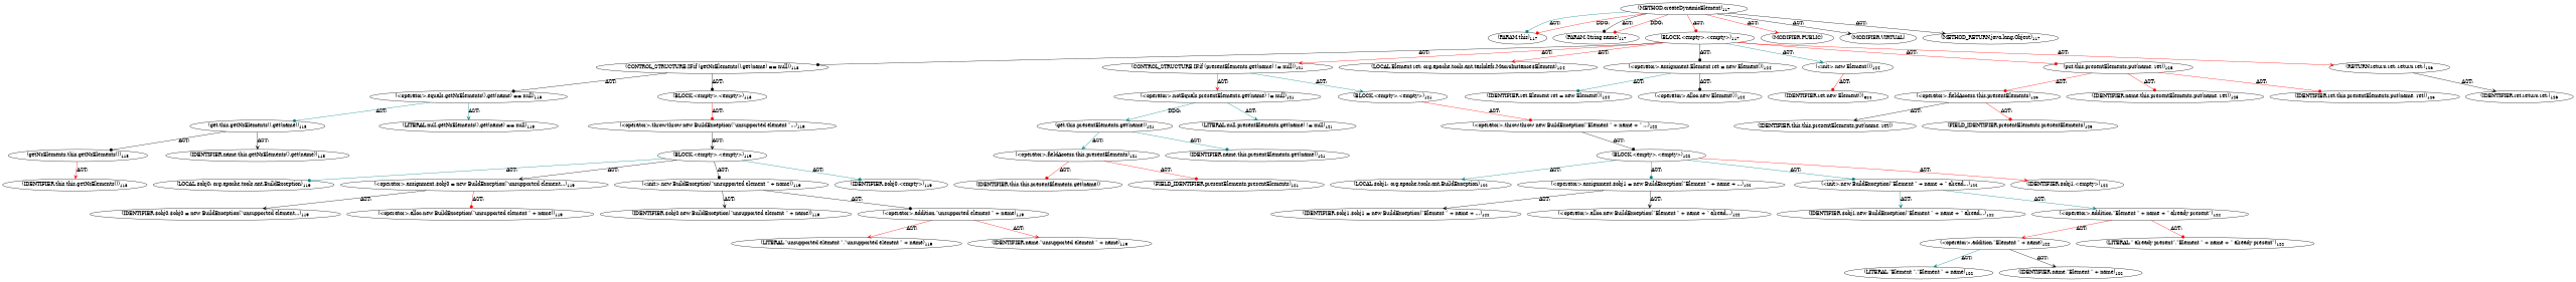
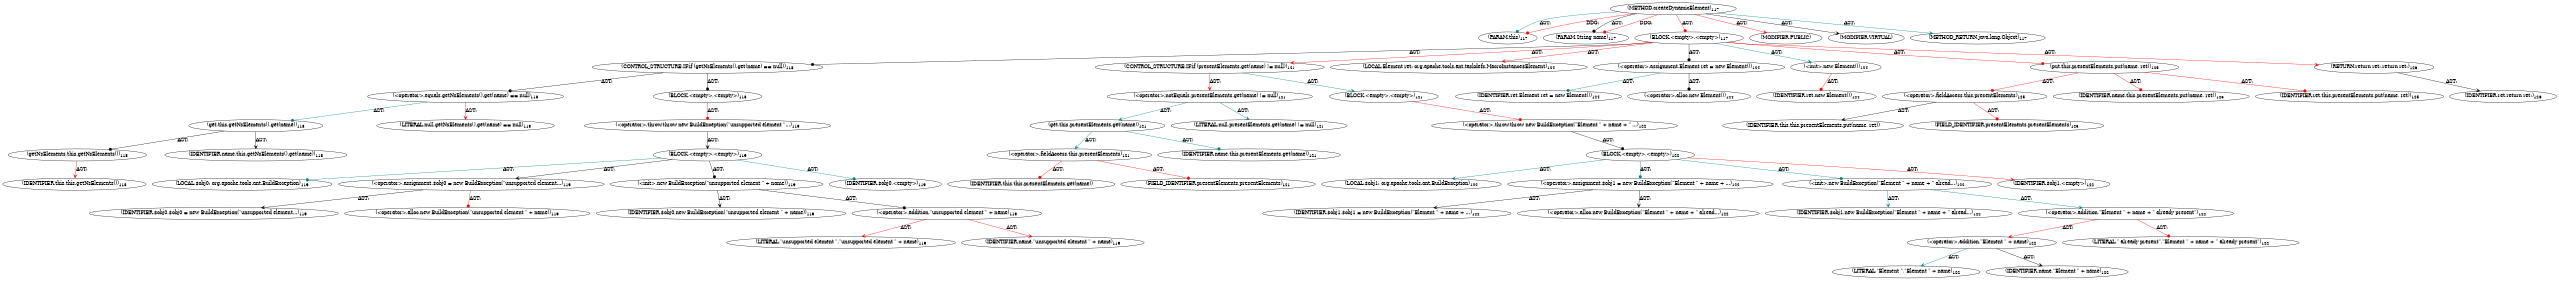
  digraph {
    edge [arrowhead=dot color=red]
    n1 [label=<(METHOD,createDynamicElement)<SUB>117</SUB>>]
    n2 [label=<(PARAM,this)<SUB>117</SUB>>]
    n3 [label=<(PARAM,String name)<SUB>117</SUB>>]
    n4 [label=<(BLOCK,&lt;empty&gt;,&lt;empty&gt;)<SUB>117</SUB>>]
    n5 [label=<(MODIFIER,PUBLIC)>]
    n6 [label=<(MODIFIER,VIRTUAL)>]
    n7 [label=<(METHOD_RETURN,java.lang.Object)<SUB>117</SUB>>]
    n8 [label=<(CONTROL_STRUCTURE,IF,if (getNsElements().get(name) == null))<SUB>118</SUB>>]
    n9 [label=<(CONTROL_STRUCTURE,IF,if (presentElements.get(name) != null))<SUB>121</SUB>>]
    n10 [label=<(LOCAL,Element ret: org.apache.tools.ant.taskdefs.MacroInstance$Element)<SUB>124</SUB>>]
    n11 [label=<(&lt;operator&gt;.assignment,Element ret = new Element())<SUB>124</SUB>>]
    n12 [label=<(&lt;init&gt;,new Element())<SUB>124</SUB>>]
    n13 [label=<(put,this.presentElements.put(name, ret))<SUB>125</SUB>>]
    n14 [label=<(RETURN,return ret;,return ret;)<SUB>126</SUB>>]
    n15 [label=<(&lt;operator&gt;.equals,getNsElements().get(name) == null)<SUB>118</SUB>>]
    n16 [label=<(BLOCK,&lt;empty&gt;,&lt;empty&gt;)<SUB>118</SUB>>]
    n17 [label=<(&lt;operator&gt;.notEquals,presentElements.get(name) != null)<SUB>121</SUB>>]
    n18 [label=<(BLOCK,&lt;empty&gt;,&lt;empty&gt;)<SUB>121</SUB>>]
    n19 [label=<(IDENTIFIER,ret,Element ret = new Element())<SUB>124</SUB>>]
    n20 [label=<(&lt;operator&gt;.alloc,new Element())<SUB>124</SUB>>]
-   n21 [label=<(IDENTIFIER,ret,new Element())<SUB>624</SUB>>]
+   n21 [label=<(IDENTIFIER,ret,new Element())<SUB>124</SUB>>]
    n22 [label=<(&lt;operator&gt;.fieldAccess,this.presentElements)<SUB>125</SUB>>]
    n23 [label=<(IDENTIFIER,name,this.presentElements.put(name, ret))<SUB>125</SUB>>]
    n24 [label=<(IDENTIFIER,ret,this.presentElements.put(name, ret))<SUB>125</SUB>>]
    n25 [label=<(IDENTIFIER,ret,return ret;)<SUB>126</SUB>>]
    n26 [label=<(get,this.getNsElements().get(name))<SUB>118</SUB>>]
    n27 [label=<(LITERAL,null,getNsElements().get(name) == null)<SUB>118</SUB>>]
    n28 [label=<(&lt;operator&gt;.throw,throw new BuildException(&quot;unsupported element &quot;...)<SUB>119</SUB>>]
    n29 [label=<(getNsElements,this.getNsElements())<SUB>118</SUB>>]
    n30 [label=<(IDENTIFIER,name,this.getNsElements().get(name))<SUB>118</SUB>>]
    n31 [label=<(IDENTIFIER,this,this.getNsElements())<SUB>118</SUB>>]
    n32 [label=<(BLOCK,&lt;empty&gt;,&lt;empty&gt;)<SUB>119</SUB>>]
    n33 [label=<(LOCAL,$obj0: org.apache.tools.ant.BuildException)<SUB>119</SUB>>]
    n34 [label=<(&lt;operator&gt;.assignment,$obj0 = new BuildException(&quot;unsupported element...)<SUB>119</SUB>>]
    n35 [label=<(&lt;init&gt;,new BuildException(&quot;unsupported element &quot; + name))<SUB>119</SUB>>]
    n36 [label=<(IDENTIFIER,$obj0,&lt;empty&gt;)<SUB>119</SUB>>]
    n37 [label=<(IDENTIFIER,$obj0,$obj0 = new BuildException(&quot;unsupported element...)<SUB>119</SUB>>]
    n38 [label=<(&lt;operator&gt;.alloc,new BuildException(&quot;unsupported element &quot; + name))<SUB>119</SUB>>]
    n39 [label=<(IDENTIFIER,$obj0,new BuildException(&quot;unsupported element &quot; + name))<SUB>119</SUB>>]
    n40 [label=<(&lt;operator&gt;.addition,&quot;unsupported element &quot; + name)<SUB>119</SUB>>]
    n41 [label=<(LITERAL,&quot;unsupported element &quot;,&quot;unsupported element &quot; + name)<SUB>119</SUB>>]
    n42 [label=<(IDENTIFIER,name,&quot;unsupported element &quot; + name)<SUB>119</SUB>>]
    n43 [label=<(get,this.presentElements.get(name))<SUB>121</SUB>>]
    n44 [label=<(LITERAL,null,presentElements.get(name) != null)<SUB>121</SUB>>]
    n45 [label=<(&lt;operator&gt;.throw,throw new BuildException(&quot;Element &quot; + name + &quot; ...)<SUB>122</SUB>>]
    n46 [label=<(&lt;operator&gt;.fieldAccess,this.presentElements)<SUB>121</SUB>>]
    n47 [label=<(IDENTIFIER,name,this.presentElements.get(name))<SUB>121</SUB>>]
    n48 [label=<(IDENTIFIER,this,this.presentElements.get(name))>]
    n49 [label=<(FIELD_IDENTIFIER,presentElements,presentElements)<SUB>121</SUB>>]
    n50 [label=<(BLOCK,&lt;empty&gt;,&lt;empty&gt;)<SUB>122</SUB>>]
    n51 [label=<(LOCAL,$obj1: org.apache.tools.ant.BuildException)<SUB>122</SUB>>]
    n52 [label=<(&lt;operator&gt;.assignment,$obj1 = new BuildException(&quot;Element &quot; + name + ...)<SUB>122</SUB>>]
    n53 [label=<(&lt;init&gt;,new BuildException(&quot;Element &quot; + name + &quot; alread...)<SUB>122</SUB>>]
    n54 [label=<(IDENTIFIER,$obj1,&lt;empty&gt;)<SUB>122</SUB>>]
    n55 [label=<(IDENTIFIER,$obj1,$obj1 = new BuildException(&quot;Element &quot; + name + ...)<SUB>122</SUB>>]
    n56 [label=<(&lt;operator&gt;.alloc,new BuildException(&quot;Element &quot; + name + &quot; alread...)<SUB>122</SUB>>]
    n57 [label=<(IDENTIFIER,$obj1,new BuildException(&quot;Element &quot; + name + &quot; alread...)<SUB>122</SUB>>]
    n58 [label=<(&lt;operator&gt;.addition,&quot;Element &quot; + name + &quot; already present&quot;)<SUB>122</SUB>>]
    n59 [label=<(&lt;operator&gt;.addition,&quot;Element &quot; + name)<SUB>122</SUB>>]
    n60 [label=<(LITERAL,&quot; already present&quot;,&quot;Element &quot; + name + &quot; already present&quot;)<SUB>122</SUB>>]
    n61 [label=<(LITERAL,&quot;Element &quot;,&quot;Element &quot; + name)<SUB>122</SUB>>]
    n62 [label=<(IDENTIFIER,name,&quot;Element &quot; + name)<SUB>122</SUB>>]
    n63 [label=<(IDENTIFIER,this,this.presentElements.put(name, ret))>]
    n64 [label=<(FIELD_IDENTIFIER,presentElements,presentElements)<SUB>125</SUB>>]
    n1 -> n2 [color=teal label="AST: "]
    n1 -> n2 [label="DDG: "]
    n1 -> n3 [color=black label="AST: "]
    n1 -> n3 [label="DDG: "]
    n1 -> n4 [label="AST: "]
    n1 -> n5 [arrowhead=vee label="AST: "]
    n1 -> n6 [arrowhead=vee color=black label="AST: "]
-   n1 -> n7 [arrowhead=vee color=black label="AST: "]
+   n1 -> n7 [arrowhead=vee color=teal label="AST: "]
    n4 -> n8 [color=black label="AST: "]
    n4 -> n9 [arrowhead=vee label="AST: "]
    n4 -> n10 [arrowhead=vee label="AST: "]
    n4 -> n11 [color=black label="AST: "]
    n4 -> n12 [arrowhead=vee color=teal label="AST: "]
    n4 -> n13 [label="AST: "]
    n4 -> n14 [arrowhead=vee label="AST: "]
    n8 -> n15 [color=black label="AST: "]
    n8 -> n16 [color=black label="AST: "]
    n9 -> n17 [arrowhead=vee label="AST: "]
    n9 -> n18 [arrowhead=vee color=teal label="AST: "]
    n11 -> n19 [color=teal label="AST: "]
    n11 -> n20 [color=black label="AST: "]
    n12 -> n21 [label="AST: "]
    n13 -> n22 [label="AST: "]
    n13 -> n23 [label="AST: "]
    n13 -> n24 [label="AST: "]
    n14 -> n25 [arrowhead=vee color=black label="AST: "]
    n15 -> n26 [color=teal label="AST: "]
-   n15 -> n27 [arrowhead=vee color=teal label="AST: "]
+   n15 -> n27 [arrowhead=vee label="AST: "]
    n16 -> n28 [label="AST: "]
-   n17 -> n43 [arrowhead=vee color=teal label="DDG: "]
+   n17 -> n43 [arrowhead=vee color=teal label="AST: "]
    n17 -> n44 [arrowhead=vee color=teal label="AST: "]
    n18 -> n45 [label="AST: "]
    n22 -> n63 [arrowhead=vee color=black label="AST: "]
    n22 -> n64 [label="AST: "]
    n26 -> n29 [color=black label="AST: "]
    n26 -> n30 [arrowhead=vee color=black label="AST: "]
    n28 -> n32 [arrowhead=vee color=black label="AST: "]
    n29 -> n31 [arrowhead=vee label="AST: "]
    n32 -> n33 [color=teal label="AST: "]
    n32 -> n34 [arrowhead=vee color=black label="AST: "]
    n32 -> n35 [color=black label="AST: "]
    n32 -> n36 [color=teal label="AST: "]
    n34 -> n37 [arrowhead=vee color=black label="AST: "]
    n34 -> n38 [label="AST: "]
    n35 -> n39 [arrowhead=vee color=black label="AST: "]
    n35 -> n40 [color=black label="AST: "]
    n40 -> n41 [arrowhead=vee label="AST: "]
    n40 -> n42 [arrowhead=vee label="AST: "]
    n43 -> n46 [arrowhead=vee color=teal label="AST: "]
    n43 -> n47 [color=teal label="AST: "]
    n45 -> n50 [color=black label="AST: "]
    n46 -> n48 [label="AST: "]
    n46 -> n49 [label="AST: "]
    n50 -> n51 [arrowhead=vee color=teal label="AST: "]
    n50 -> n52 [color=teal label="AST: "]
    n50 -> n53 [color=teal label="AST: "]
    n50 -> n54 [arrowhead=vee label="AST: "]
    n52 -> n55 [arrowhead=vee color=black label="AST: "]
    n52 -> n56 [arrowhead=vee color=black label="AST: "]
    n53 -> n57 [arrowhead=vee color=teal label="AST: "]
    n53 -> n58 [arrowhead=vee color=teal label="AST: "]
    n58 -> n59 [arrowhead=vee label="AST: "]
    n58 -> n60 [label="AST: "]
    n59 -> n61 [arrowhead=vee color=teal label="AST: "]
    n59 -> n62 [arrowhead=vee color=black label="AST: "]
  }
